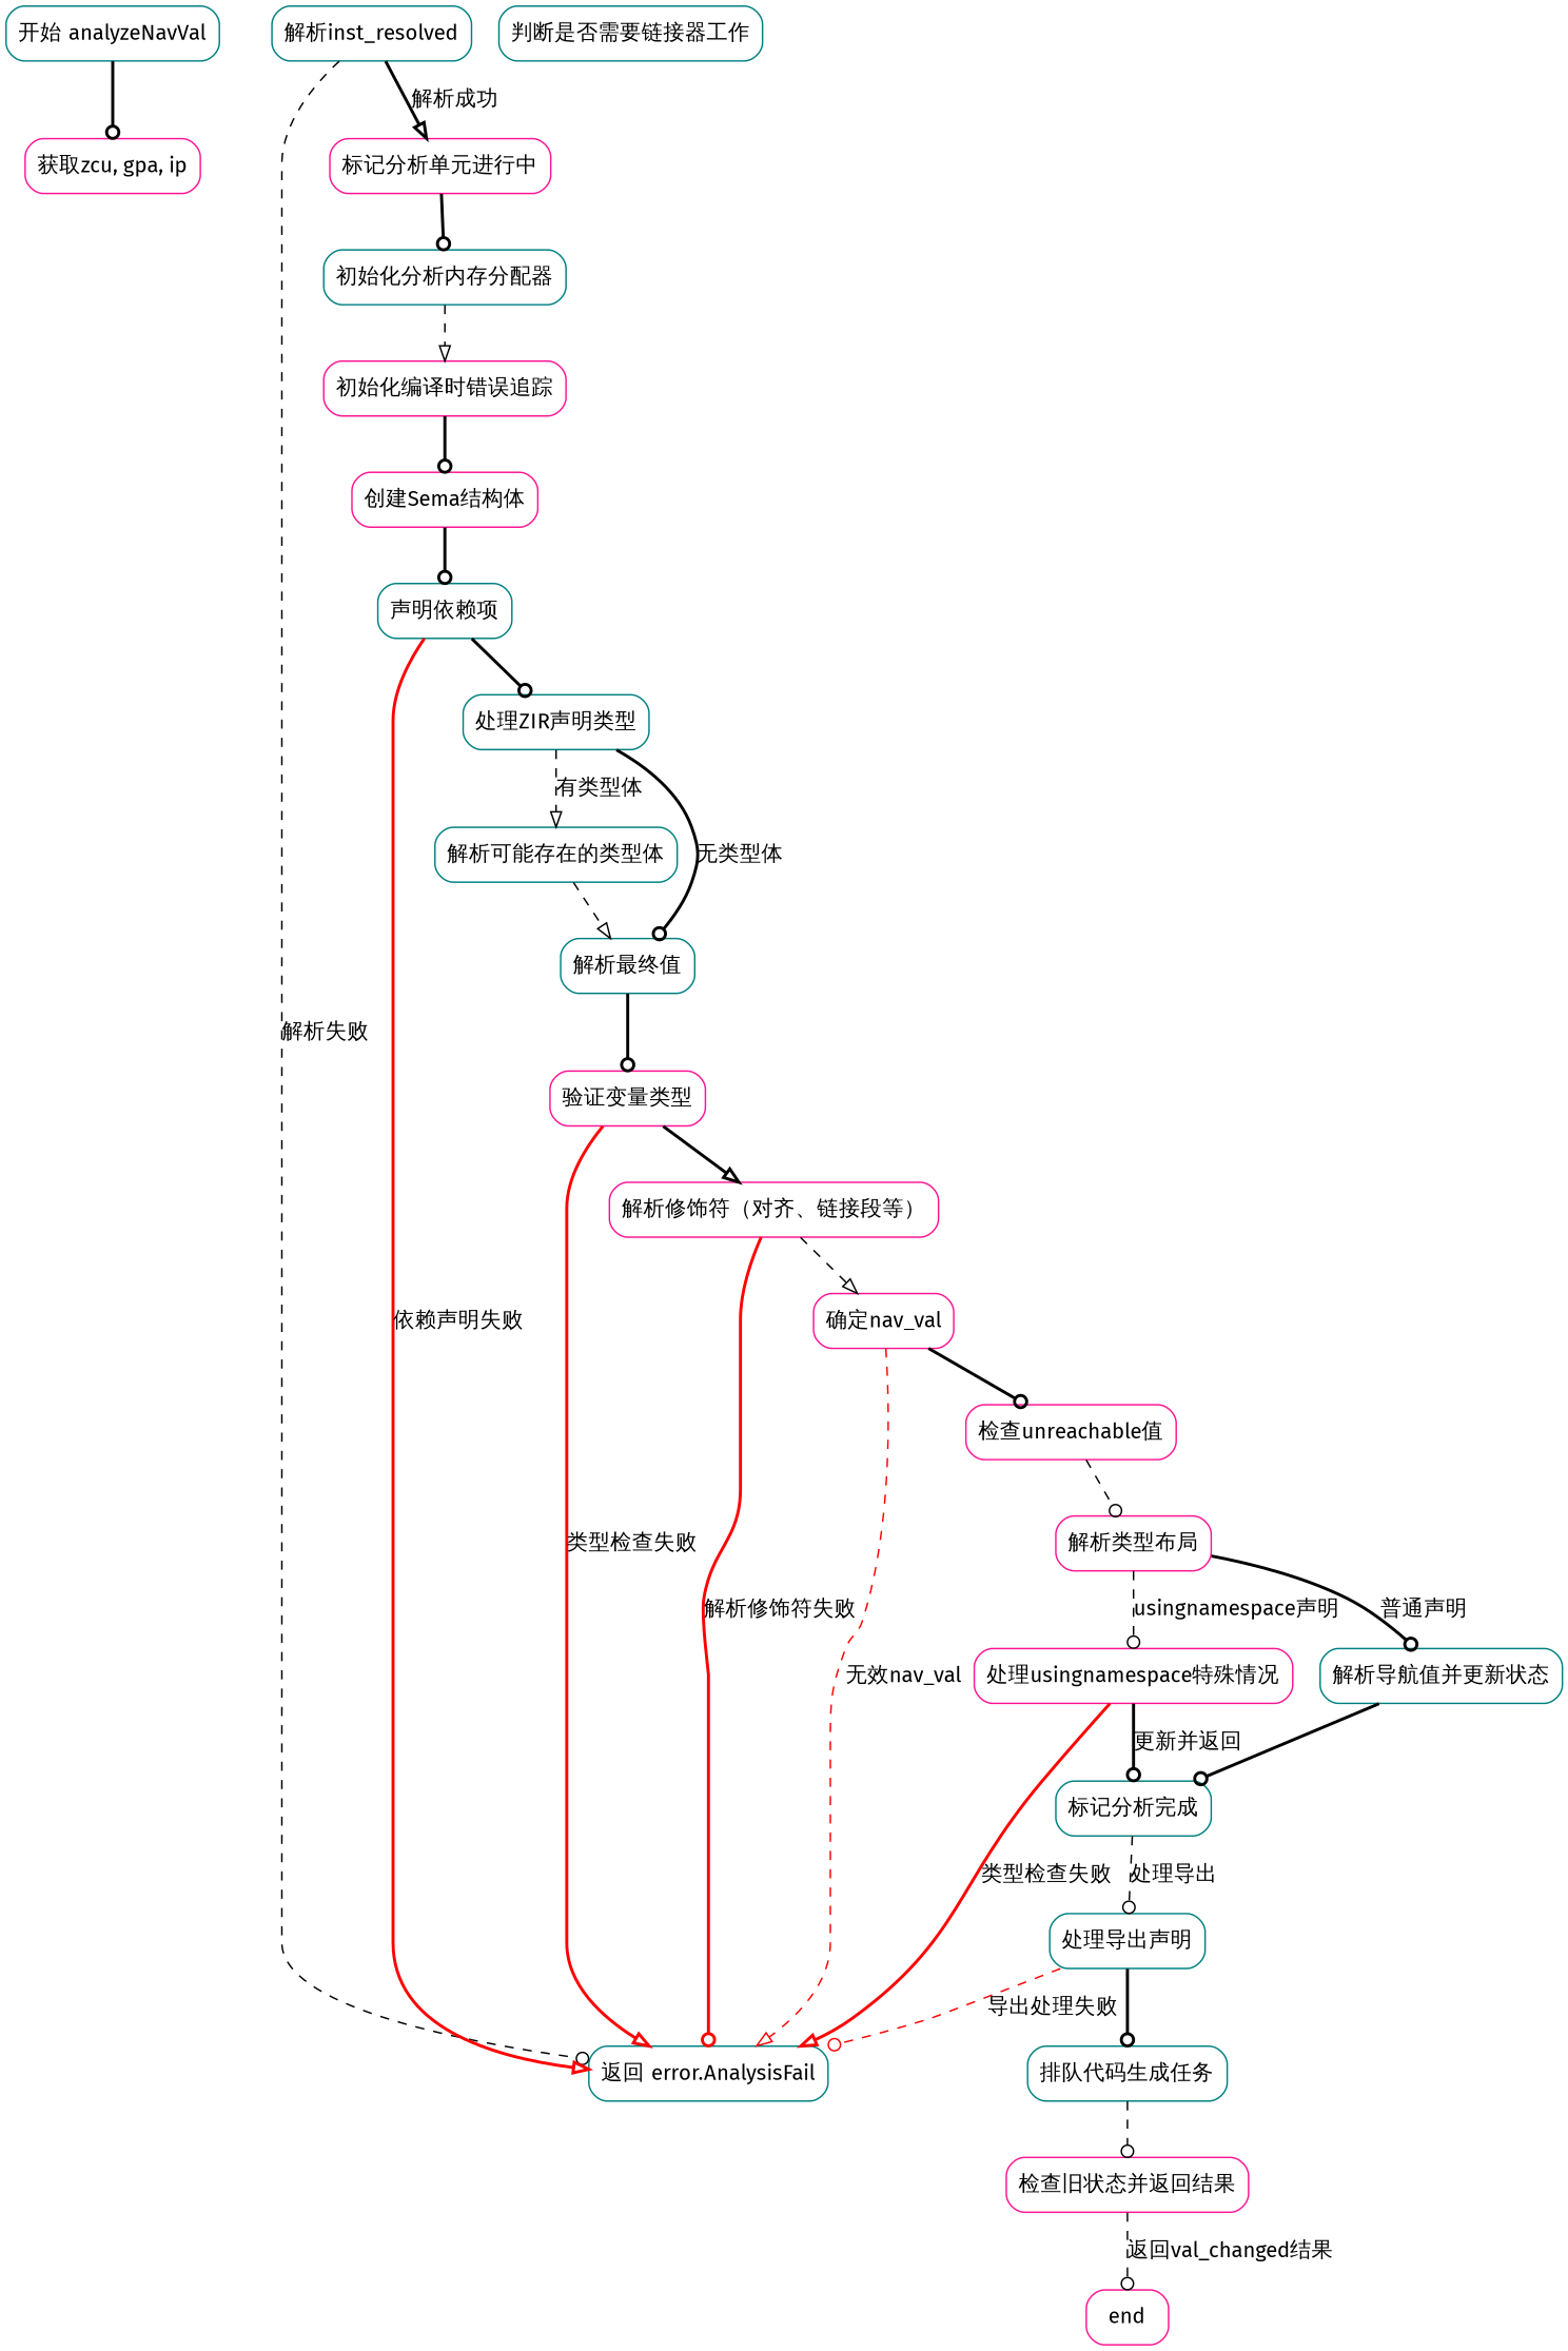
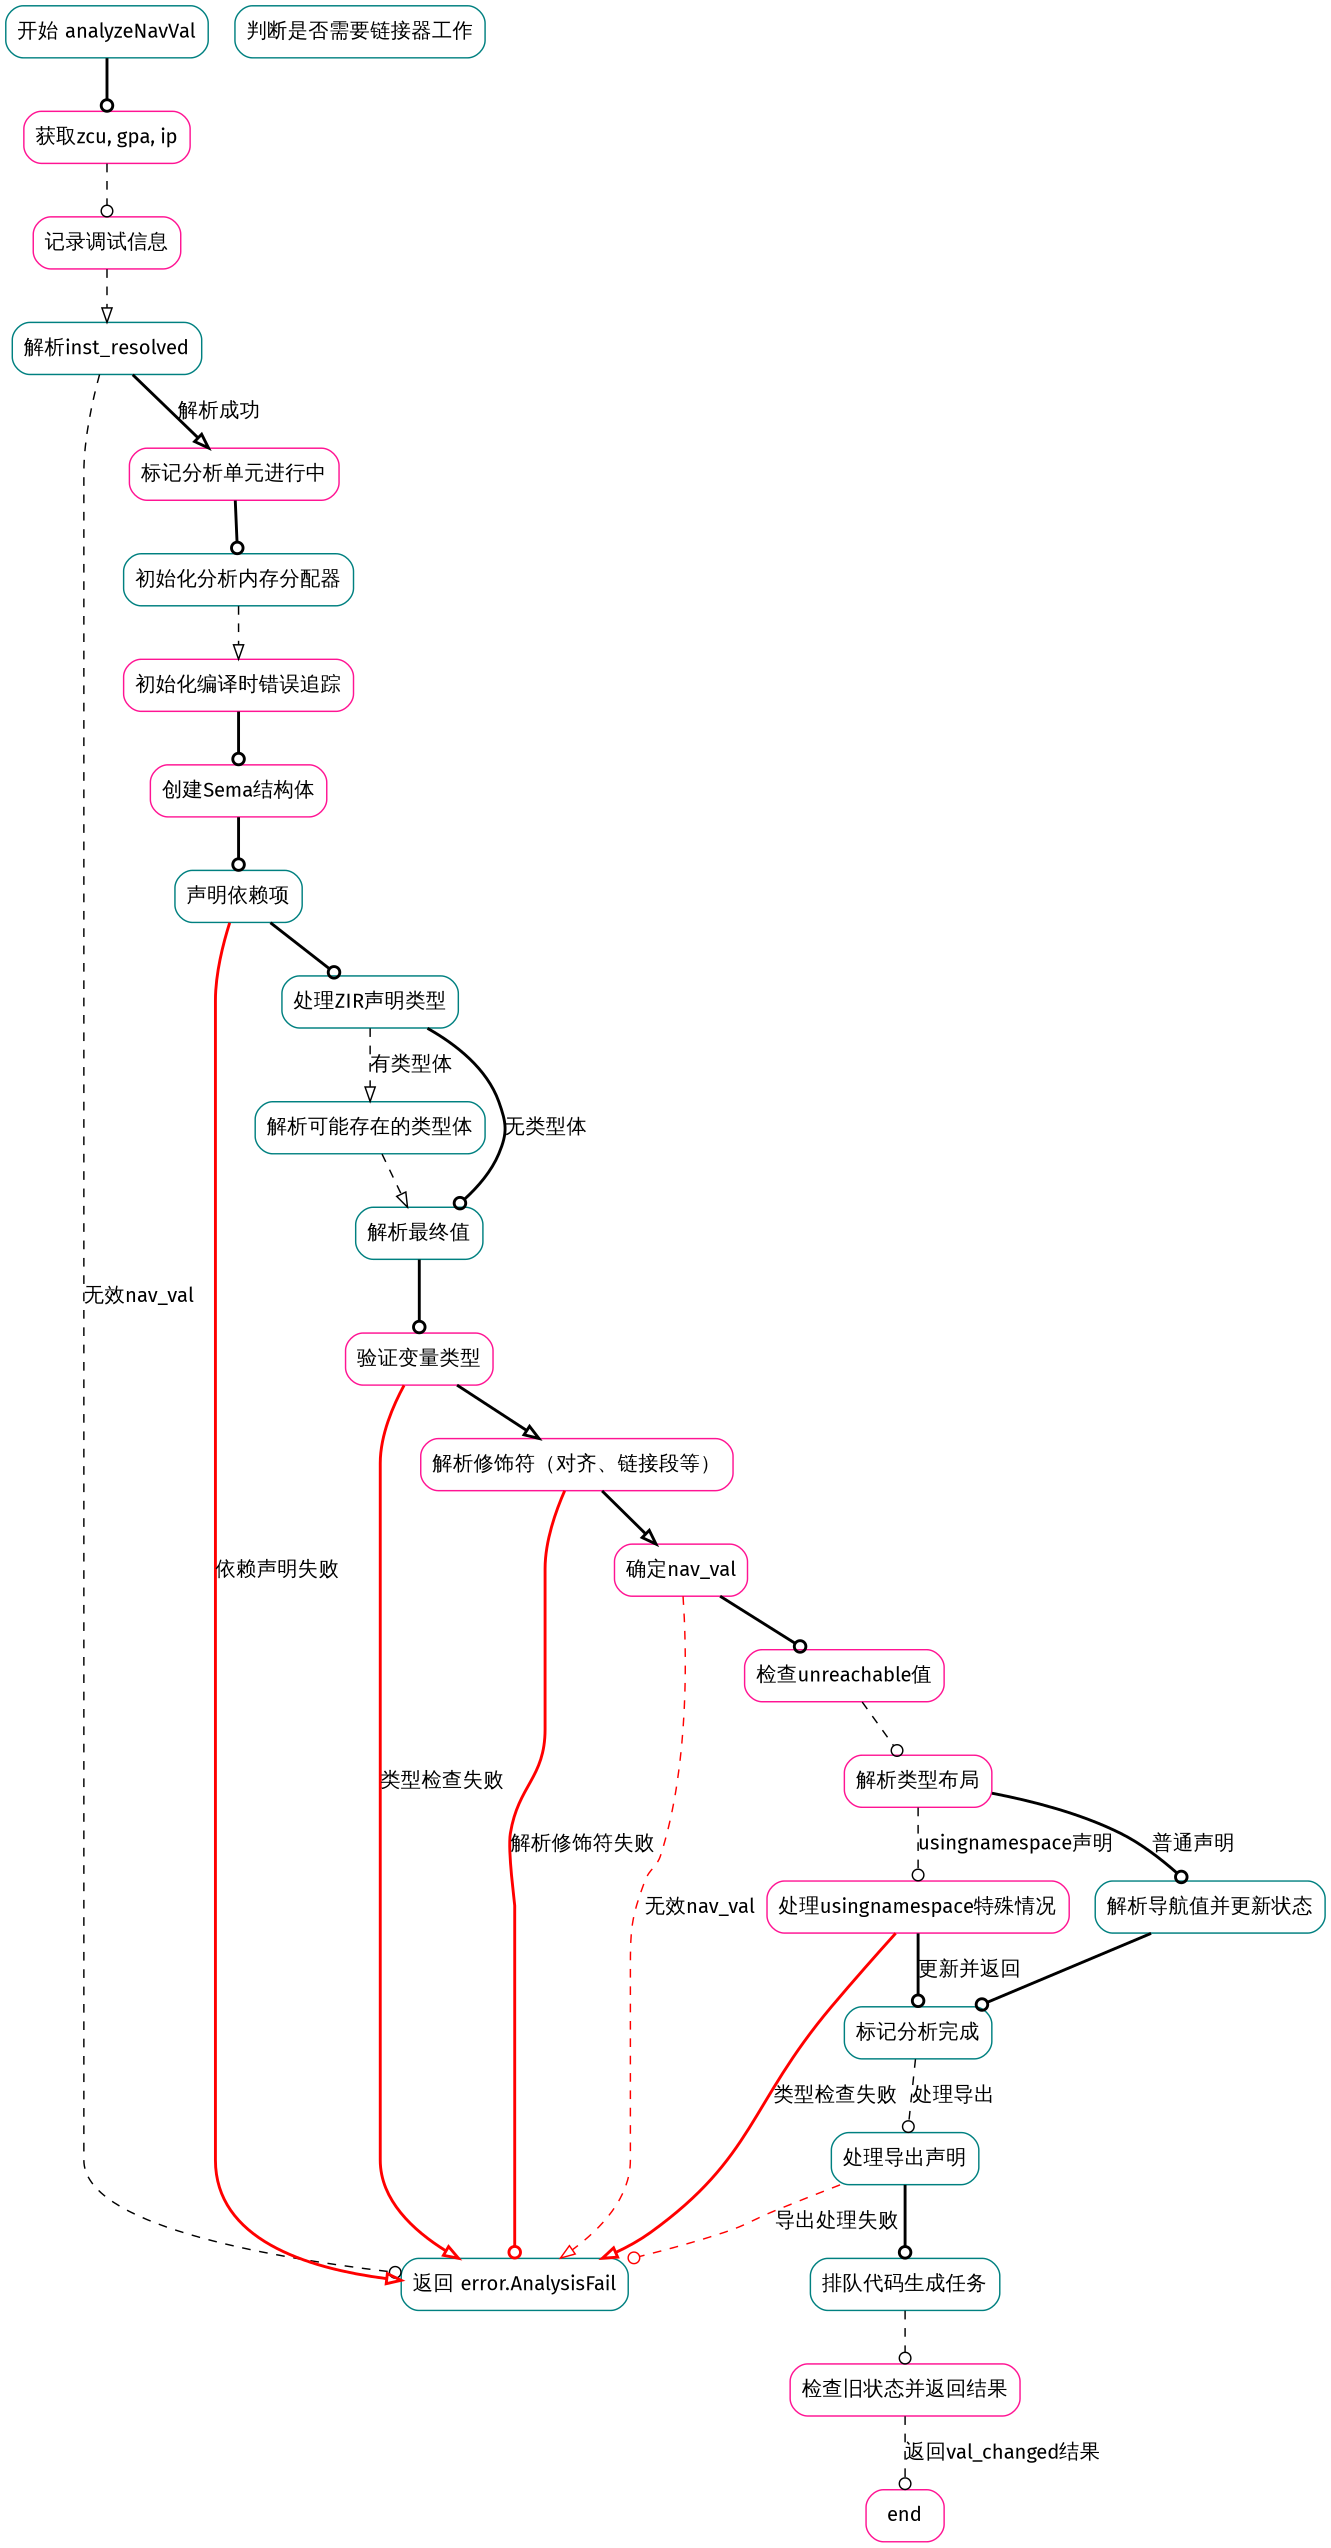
  digraph {
    fontname="Fira Sans"
    node [color=teal fontname="Fira Sans" shape=rectangle style=rounded]
    edge [arrowhead=odot fontname="Fira Sans" style=bold]
    n1 [label="开始 analyzeNavVal"]
    n2 [color=deeppink label="获取zcu, gpa, ip"]
+   n3 [color=deeppink label="记录调试信息"]
    n4 [label="解析inst_resolved"]
    n5 [label="返回 error.AnalysisFail"]
    n6 [color=deeppink label="标记分析单元进行中"]
    n7 [label="初始化分析内存分配器"]
    n8 [color=deeppink label="初始化编译时错误追踪"]
    n9 [color=deeppink label="创建Sema结构体"]
    n10 [label="声明依赖项"]
    n11 [label="处理ZIR声明类型"]
    n12 [label="解析可能存在的类型体"]
    n13 [label="解析最终值"]
    n14 [color=deeppink label="验证变量类型"]
    n15 [color=deeppink label="解析修饰符（对齐、链接段等）"]
    n16 [color=deeppink label="确定nav_val"]
    n17 [color=deeppink label="检查unreachable值"]
    n18 [color=deeppink label="解析类型布局"]
    n19 [color=deeppink label="处理usingnamespace特殊情况"]
    n20 [label="解析导航值并更新状态"]
    n21 [label="标记分析完成"]
    n22 [label="处理导出声明"]
    n23 [label="判断是否需要链接器工作"]
    n24 [label="排队代码生成任务"]
    n25 [color=deeppink label="检查旧状态并返回结果"]
    end [color=deeppink]
    n1 -> n2
-   n4 -> n5 [label="解析失败" style=dashed]
+   n2 -> n3 [style=dashed]
+   n3 -> n4 [arrowhead=onormal style=dashed]
+   n4 -> n5 [label="无效nav_val" style=dashed]
    n4 -> n6 [arrowhead=onormal label="解析成功"]
    n6 -> n7
    n7 -> n8 [arrowhead=onormal style=dashed]
    n8 -> n9
    n9 -> n10
    n10 -> n5 [arrowhead=onormal color=red label="依赖声明失败"]
    n10 -> n11
    n11 -> n12 [arrowhead=onormal label="有类型体" style=dashed]
    n11 -> n13 [label="无类型体"]
    n12 -> n13 [arrowhead=onormal style=dashed]
    n13 -> n14
    n14 -> n5 [arrowhead=onormal color=red label="类型检查失败"]
    n14 -> n15 [arrowhead=onormal]
    n15 -> n5 [color=red label="解析修饰符失败"]
-   n15 -> n16 [arrowhead=onormal style=dashed]
+   n15 -> n16 [arrowhead=onormal]
    n16 -> n5 [arrowhead=onormal color=red label="无效nav_val" style=dashed]
    n16 -> n17
    n17 -> n18 [style=dashed]
    n18 -> n19 [label="usingnamespace声明" style=dashed]
    n18 -> n20 [label="普通声明"]
    n19 -> n5 [arrowhead=onormal color=red label="类型检查失败"]
    n19 -> n21 [label="更新并返回"]
    n20 -> n21
    n21 -> n22 [label="处理导出" style=dashed]
    n22 -> n5 [color=red label="导出处理失败" style=dashed]
    n22 -> n24
    n24 -> n25 [style=dashed]
    n25 -> end [label="返回val_changed结果" style=dashed]
  }
